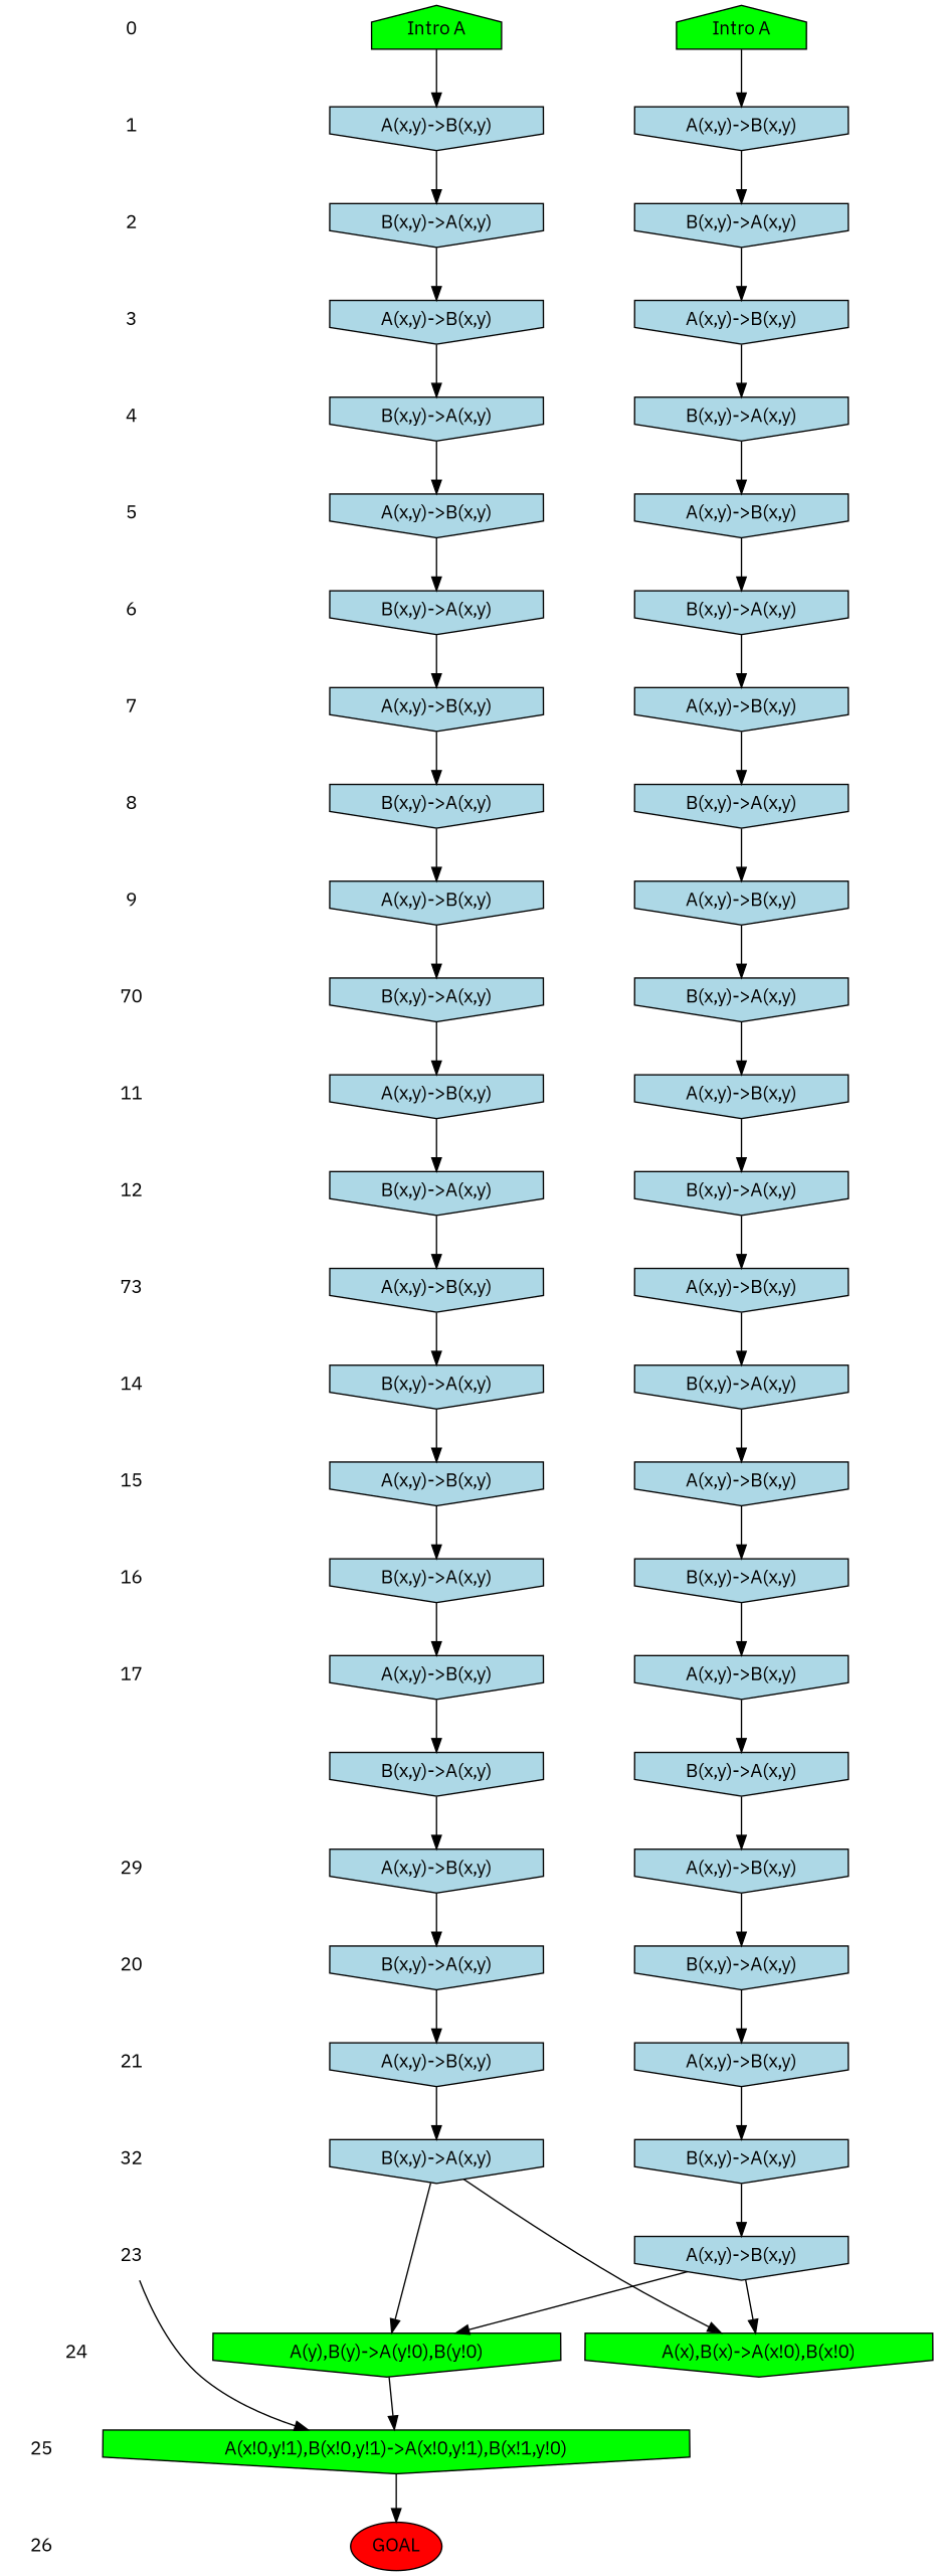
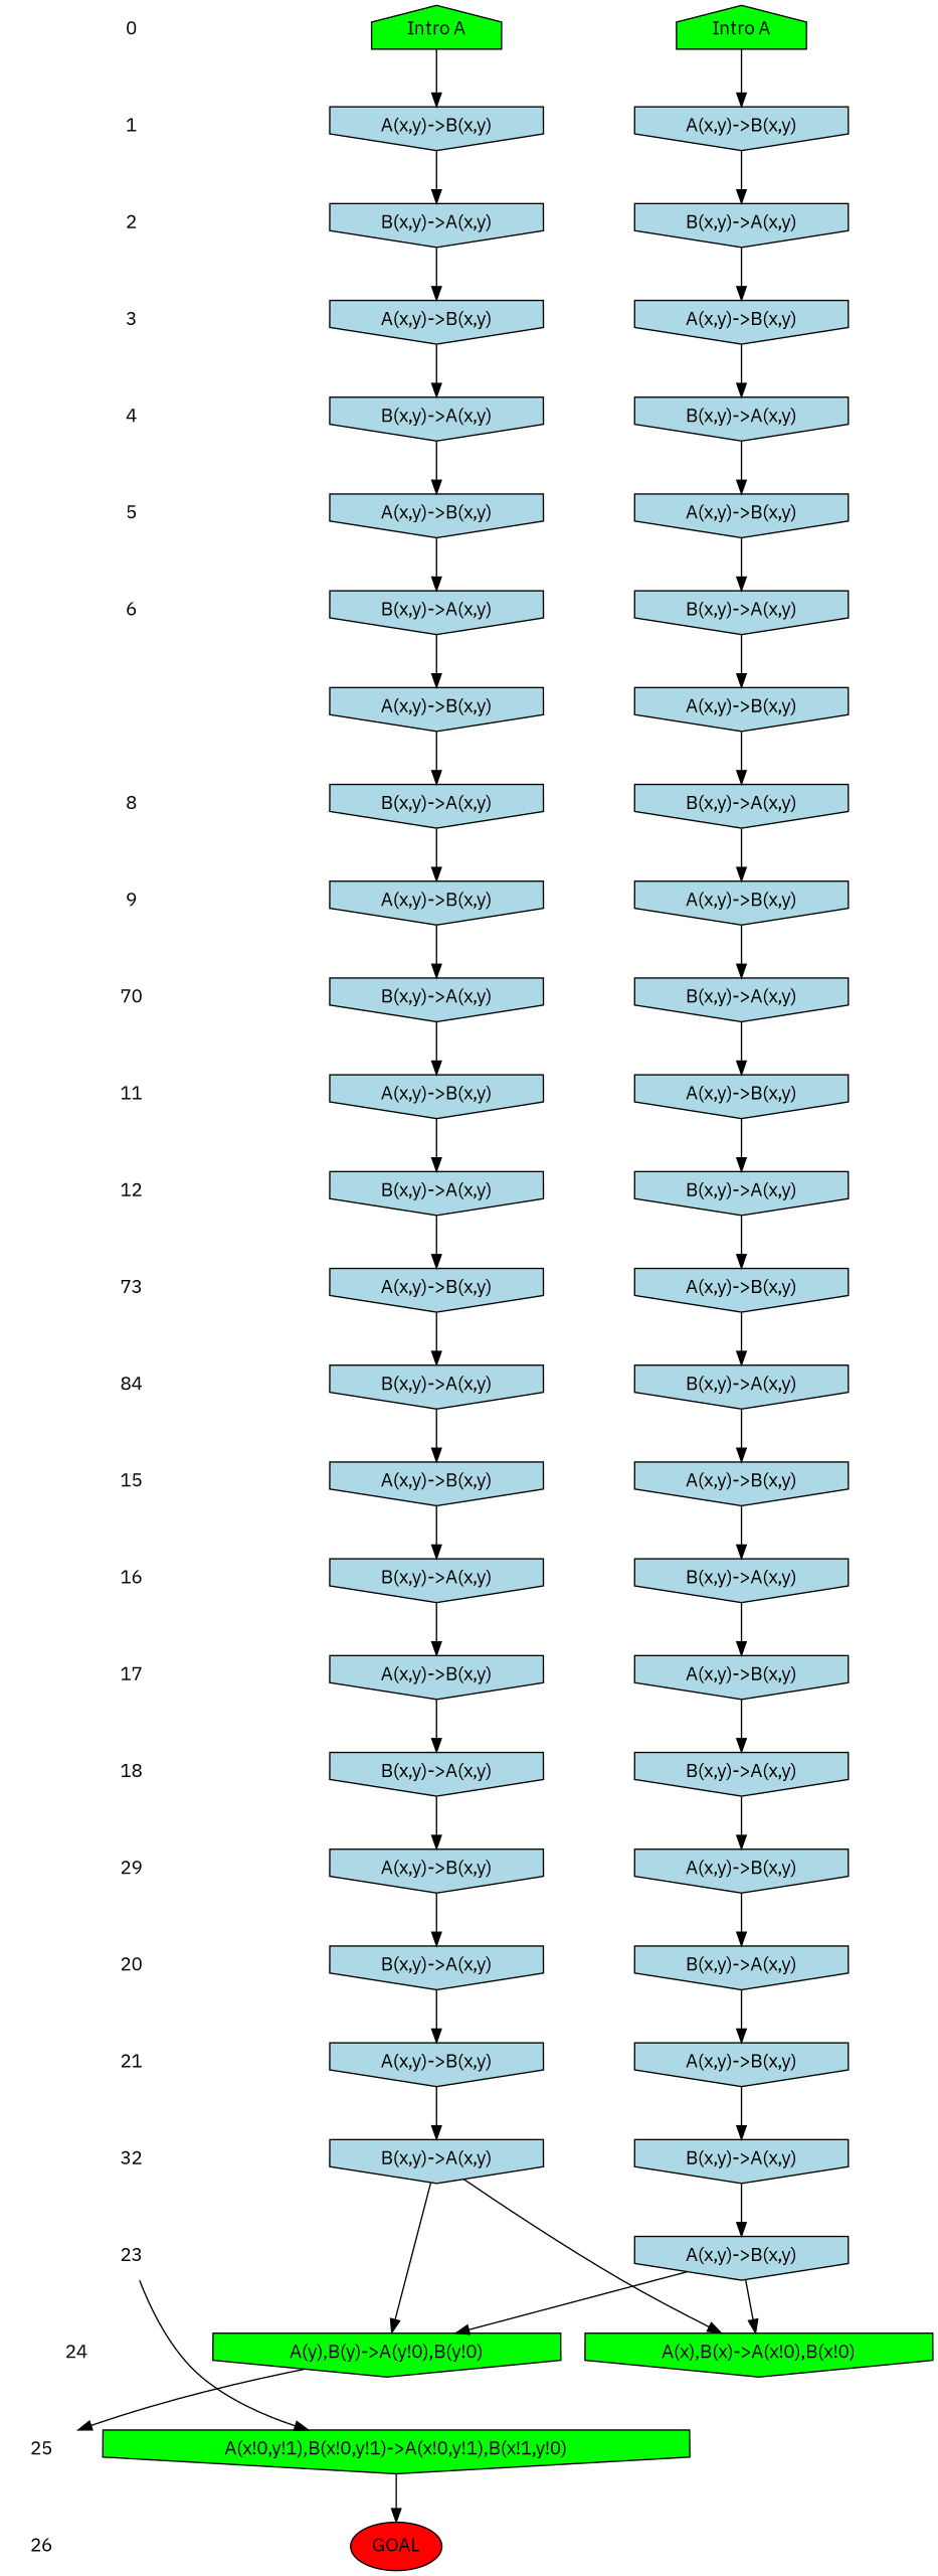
  digraph {
    fontname="IBM Plex Sans"
    ranksep=.5
    node [fontname="IBM Plex Sans" shape=invhouse fillcolor=lightblue style=filled]
    edge [fontname="IBM Plex Sans"]
    0 [shape=plaintext fillcolor="" style=""]
    n2 [fillcolor=green label="Intro A" shape=house]
    n3 [fillcolor=green label="Intro A" shape=house]
    1 [shape=plaintext fillcolor="" style=""]
    n5 [label="A(x,y)->B(x,y)"]
    n6 [label="A(x,y)->B(x,y)"]
    2 [shape=plaintext fillcolor="" style=""]
    n8 [label="B(x,y)->A(x,y)"]
    n9 [label="B(x,y)->A(x,y)"]
    3 [shape=plaintext fillcolor="" style=""]
    n11 [label="A(x,y)->B(x,y)"]
    n12 [label="A(x,y)->B(x,y)"]
    4 [shape=plaintext fillcolor="" style=""]
    n14 [label="B(x,y)->A(x,y)"]
    n15 [label="B(x,y)->A(x,y)"]
    5 [shape=plaintext fillcolor="" style=""]
    n17 [label="A(x,y)->B(x,y)"]
    n18 [label="A(x,y)->B(x,y)"]
    6 [shape=plaintext fillcolor="" style=""]
    n20 [label="B(x,y)->A(x,y)"]
    n21 [label="B(x,y)->A(x,y)"]
-   7 [shape=plaintext fillcolor="" style=""]
    n23 [label="A(x,y)->B(x,y)"]
    n24 [label="A(x,y)->B(x,y)"]
    8 [shape=plaintext fillcolor="" style=""]
    n26 [label="B(x,y)->A(x,y)"]
    n27 [label="B(x,y)->A(x,y)"]
    9 [shape=plaintext fillcolor="" style=""]
    n29 [label="A(x,y)->B(x,y)"]
    n30 [label="A(x,y)->B(x,y)"]
    n31 [label=70 shape=plaintext fillcolor="" style=""]
    n32 [label="B(x,y)->A(x,y)"]
    n33 [label="B(x,y)->A(x,y)"]
    11 [shape=plaintext fillcolor="" style=""]
    n35 [label="A(x,y)->B(x,y)"]
    n36 [label="A(x,y)->B(x,y)"]
    12 [shape=plaintext fillcolor="" style=""]
    n38 [label="B(x,y)->A(x,y)"]
    n39 [label="B(x,y)->A(x,y)"]
    n40 [label=73 shape=plaintext fillcolor="" style=""]
    n41 [label="A(x,y)->B(x,y)"]
    n42 [label="A(x,y)->B(x,y)"]
-   14 [shape=plaintext fillcolor="" style=""]
+   14 [shape=plaintext label=84 fillcolor="" style=""]
    n44 [label="B(x,y)->A(x,y)"]
    n45 [label="B(x,y)->A(x,y)"]
    15 [shape=plaintext fillcolor="" style=""]
    n47 [label="A(x,y)->B(x,y)"]
    n48 [label="A(x,y)->B(x,y)"]
    16 [shape=plaintext fillcolor="" style=""]
    n50 [label="B(x,y)->A(x,y)"]
    n51 [label="B(x,y)->A(x,y)"]
    17 [shape=plaintext fillcolor="" style=""]
    n53 [label="A(x,y)->B(x,y)"]
    n54 [label="A(x,y)->B(x,y)"]
+   18 [shape=plaintext fillcolor="" style=""]
    n56 [label="B(x,y)->A(x,y)"]
    n57 [label="B(x,y)->A(x,y)"]
    n58 [label=29 shape=plaintext fillcolor="" style=""]
    n59 [label="A(x,y)->B(x,y)"]
    n60 [label="A(x,y)->B(x,y)"]
    20 [shape=plaintext fillcolor="" style=""]
    n62 [label="B(x,y)->A(x,y)"]
    n63 [label="B(x,y)->A(x,y)"]
    21 [shape=plaintext fillcolor="" style=""]
    n65 [label="A(x,y)->B(x,y)"]
    n66 [label="A(x,y)->B(x,y)"]
    n67 [label=32 shape=plaintext fillcolor="" style=""]
    n68 [label="B(x,y)->A(x,y)"]
    n69 [label="B(x,y)->A(x,y)"]
    23 [shape=plaintext fillcolor="" style=""]
    n71 [label="A(x,y)->B(x,y)"]
    24 [shape=plaintext fillcolor="" style=""]
    n73 [fillcolor=green label="A(x),B(x)->A(x!0),B(x!0)"]
    n74 [fillcolor=green label="A(y),B(y)->A(y!0),B(y!0)"]
    25 [shape=plaintext fillcolor="" style=""]
    n76 [fillcolor=green label="A(x!0,y!1),B(x!0,y!1)->A(x!0,y!1),B(x!1,y!0)"]
    26 [shape=plaintext fillcolor="" style=""]
    n78 [fillcolor=red label=GOAL shape=""]
    subgraph sub_1 {
      rank=same
      0
      n2
      n3
    }
    subgraph sub_2 {
      rank=same
      1
      n5
      n6
    }
    subgraph sub_3 {
      rank=same
      2
      n8
      n9
    }
    subgraph sub_4 {
      rank=same
      3
      n11
      n12
    }
    subgraph sub_5 {
      rank=same
      4
      n14
      n15
    }
    subgraph sub_6 {
      rank=same
      5
      n17
      n18
    }
    subgraph sub_7 {
      rank=same
      6
      n20
      n21
    }
    subgraph sub_8 {
      rank=same
-     7
      n23
      n24
    }
    subgraph sub_9 {
      rank=same
      8
      n26
      n27
    }
    subgraph sub_10 {
      rank=same
      9
      n29
      n30
    }
    subgraph sub_11 {
      rank=same
      n31
      n32
      n33
    }
    subgraph sub_12 {
      rank=same
      11
      n35
      n36
    }
    subgraph sub_13 {
      rank=same
      12
      n38
      n39
    }
    subgraph sub_14 {
      rank=same
      n40
      n41
      n42
    }
    subgraph sub_15 {
      rank=same
      14
      n44
      n45
    }
    subgraph sub_16 {
      rank=same
      15
      n47
      n48
    }
    subgraph sub_17 {
      rank=same
      16
      n50
      n51
    }
    subgraph sub_18 {
      rank=same
      17
      n53
      n54
    }
    subgraph sub_19 {
      rank=same
+     18
      n56
      n57
    }
    subgraph sub_20 {
      rank=same
      n58
      n59
      n60
    }
    subgraph sub_21 {
      rank=same
      20
      n62
      n63
    }
    subgraph sub_22 {
      rank=same
      21
      n65
      n66
    }
    subgraph sub_23 {
      rank=same
      n67
      n68
      n69
    }
    subgraph sub_24 {
      rank=same
      23
      n71
    }
    subgraph sub_25 {
      rank=same
      24
      n73
      n74
    }
    subgraph sub_26 {
      rank=same
      25
      n76
    }
    subgraph sub_27 {
      rank=same
      26
      n78
    }
    0 -> 1 [style=invis]
    n2 -> n5
    n3 -> n6
    1 -> 2 [style=invis]
    n5 -> n8
    n6 -> n9
    2 -> 3 [style=invis]
    n8 -> n11
    n9 -> n12
    3 -> 4 [style=invis]
    n11 -> n14
    n12 -> n15
    4 -> 5 [style=invis]
    n14 -> n17
    n15 -> n18
    5 -> 6 [style=invis]
    n17 -> n21
    n18 -> n20
-   6 -> 7 [style=invis]
    n20 -> n23
    n21 -> n24
-   7 -> 8 [style=invis]
    n23 -> n26
    n24 -> n27
    8 -> 9 [style=invis]
    n26 -> n29
    n27 -> n30
    9 -> n31 [style=invis]
    n29 -> n32
    n30 -> n33
    n31 -> 11 [style=invis]
    n32 -> n36
    n33 -> n35
    11 -> 12 [style=invis]
    n35 -> n39
    n36 -> n38
    12 -> n40 [style=invis]
    n38 -> n41
    n39 -> n42
    n40 -> 14 [style=invis]
    n41 -> n44
    n42 -> n45
    14 -> 15 [style=invis]
    n44 -> n48
    n45 -> n47
    15 -> 16 [style=invis]
    n47 -> n50
    n48 -> n51
    16 -> 17 [style=invis]
    n50 -> n53
    n51 -> n54
+   17 -> 18 [style=invis]
    n53 -> n56
    n54 -> n57
+   18 -> n58 [style=invis]
    n56 -> n59
    n57 -> n60
    n58 -> 20 [style=invis]
    n59 -> n62
    n60 -> n63
    20 -> 21 [style=invis]
    n62 -> n65
    n63 -> n66
    21 -> n67 [style=invis]
    n65 -> n68
    n66 -> n69
    n67 -> 23 [style=invis]
    n68 -> n71
    n69 -> n73
    n69 -> n74
    23 -> 24 [style=invis]
    23 -> n76
    n71 -> n73
    n71 -> n74
    24 -> 25 [style=invis]
-   n74 -> n76
+   n74 -> 25
    25 -> 26 [style=invis]
    n76 -> n78
  }
